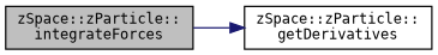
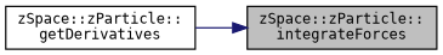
  digraph {
    rankdir=LR
    fontname="DejaVu Sans Mono"
    node [color=black fontname="DejaVu Sans Mono" fontsize=10 shape=record style=filled]
    n1 [fillcolor=grey75 fontcolor=black height=0.2 label="zSpace::zParticle::\lintegrateForces" width=0.4]
    n2 [fillcolor=white height=0.2 label="zSpace::zParticle::\lgetDerivatives" width=0.4]
-   n1 -> n2 [color=midnightblue fontname="DejaVu Sans Mono" fontsize=10 labelfontname=Helvetica labelfontsize=10 style=solid]
+   n2 -> n1 [color=midnightblue fontname="DejaVu Sans Mono" fontsize=10 labelfontname=Helvetica labelfontsize=10 style=solid]
  }
